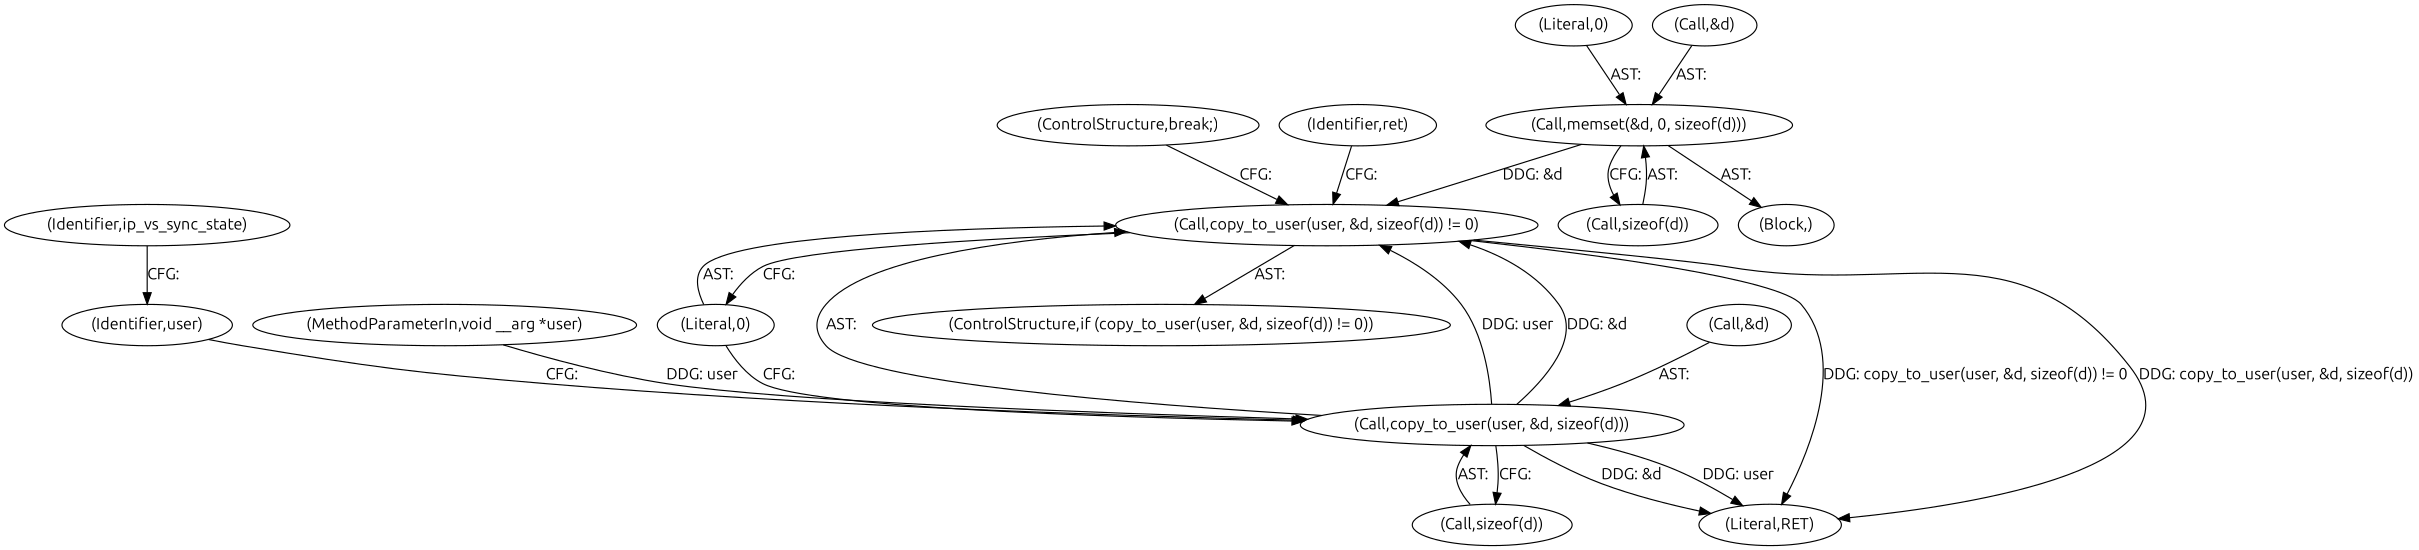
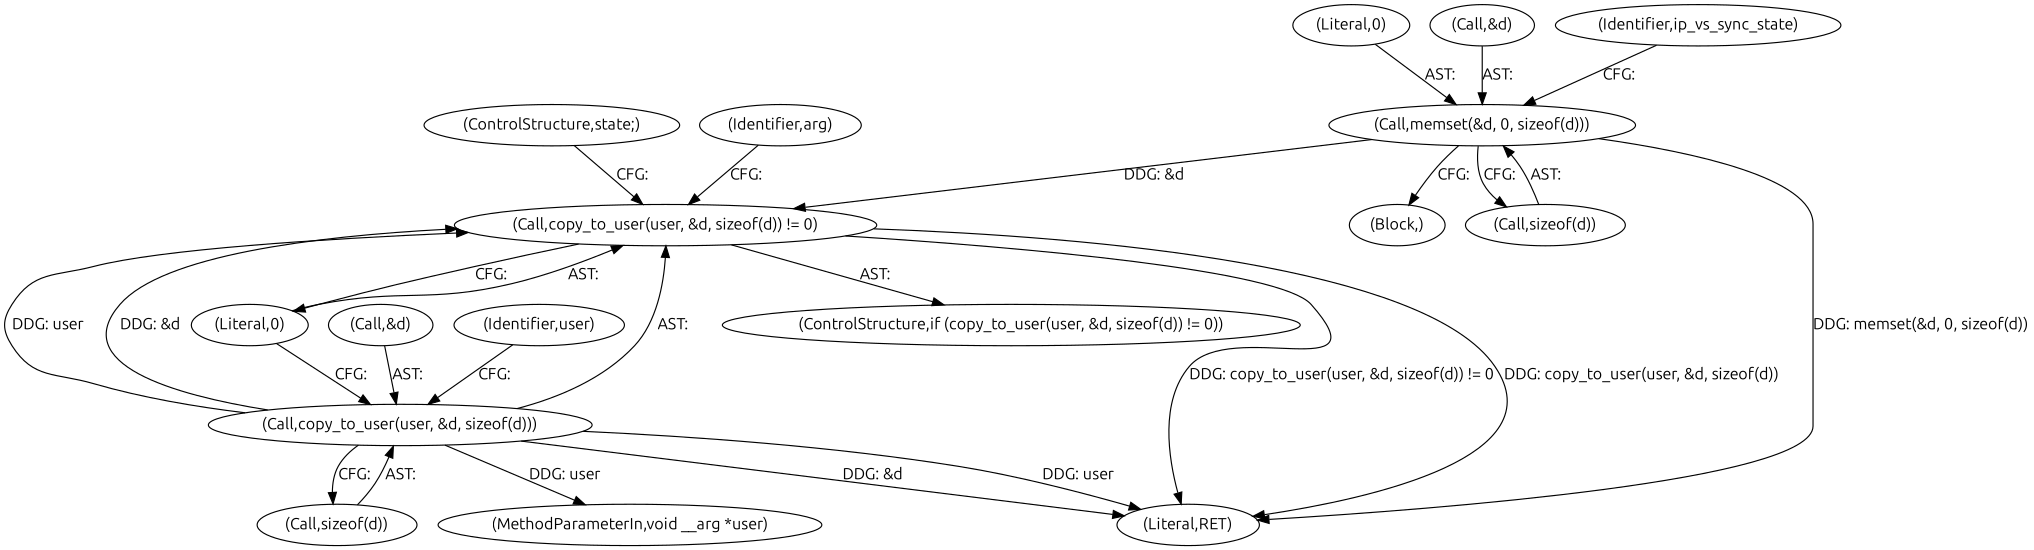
  digraph {
    fontname=Ubuntu
    node [fontname=Ubuntu]
    edge [fontname=Ubuntu]
    n1 [label="(Call,memset(&d, 0, sizeof(d)))"]
    n2 [label="(Block,)"]
    n3 [label="(Literal,RET)"]
    n4 [label="(Call,sizeof(d))"]
    n5 [label="(Call,copy_to_user(user, &d, sizeof(d)) != 0)"]
    n6 [label="(Call,copy_to_user(user, &d, sizeof(d)))"]
    n7 [label="(Call,sizeof(d))"]
    n8 [label="(ControlStructure,if (copy_to_user(user, &d, sizeof(d)) != 0))"]
    n9 [label="(Literal,0)"]
    n10 [label="(Literal,0)"]
-   n11 [label="(ControlStructure,break;)"]
+   n11 [label="(ControlStructure,state;)"]
    n12 [label="(MethodParameterIn,void __arg *user)"]
-   n13 [label="(Identifier,ret)"]
+   n13 [label="(Identifier,arg)"]
    n14 [label="(Call,&d)"]
    n15 [label="(Call,&d)"]
    n16 [label="(Identifier,user)"]
    n17 [label="(Identifier,ip_vs_sync_state)"]
-   n1 -> n2 [label="AST: "]
+   n1 -> n2 [label="CFG: "]
+   n1 -> n3 [label="DDG: memset(&d, 0, sizeof(d))"]
    n1 -> n4 [label="CFG: "]
    n1 -> n5 [label="DDG: &d"]
    n4 -> n1 [label="AST: "]
    n5 -> n3 [label="DDG: copy_to_user(user, &d, sizeof(d)) != 0"]
    n5 -> n3 [label="DDG: copy_to_user(user, &d, sizeof(d))"]
    n5 -> n8 [label="AST: "]
    n5 -> n9 [label="CFG: "]
    n6 -> n3 [label="DDG: user"]
    n6 -> n3 [label="DDG: &d"]
    n6 -> n5 [label="AST: "]
    n6 -> n5 [label="DDG: user"]
    n6 -> n5 [label="DDG: &d"]
    n6 -> n7 [label="CFG: "]
    n7 -> n6 [label="AST: "]
    n9 -> n5 [label="AST: "]
    n9 -> n6 [label="CFG: "]
    n10 -> n1 [label="AST: "]
    n11 -> n5 [label="CFG: "]
-   n12 -> n6 [label="DDG: user"]
+   n6 -> n12 [label="DDG: user"]
    n13 -> n5 [label="CFG: "]
    n14 -> n6 [label="AST: "]
    n15 -> n1 [label="AST: "]
    n16 -> n6 [label="CFG: "]
-   n17 -> n16 [label="CFG: "]
+   n17 -> n1 [label="CFG: "]
  }
